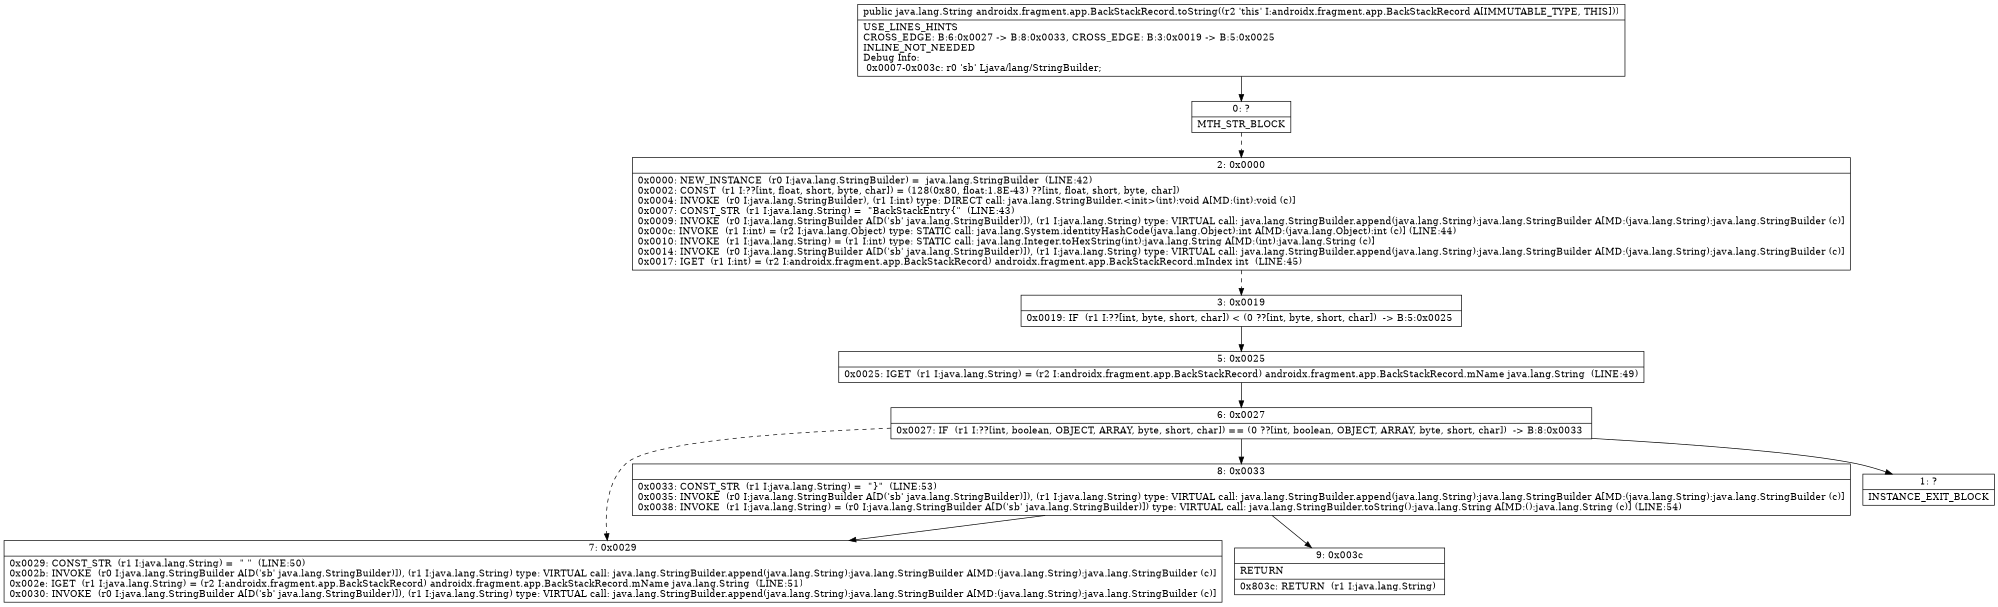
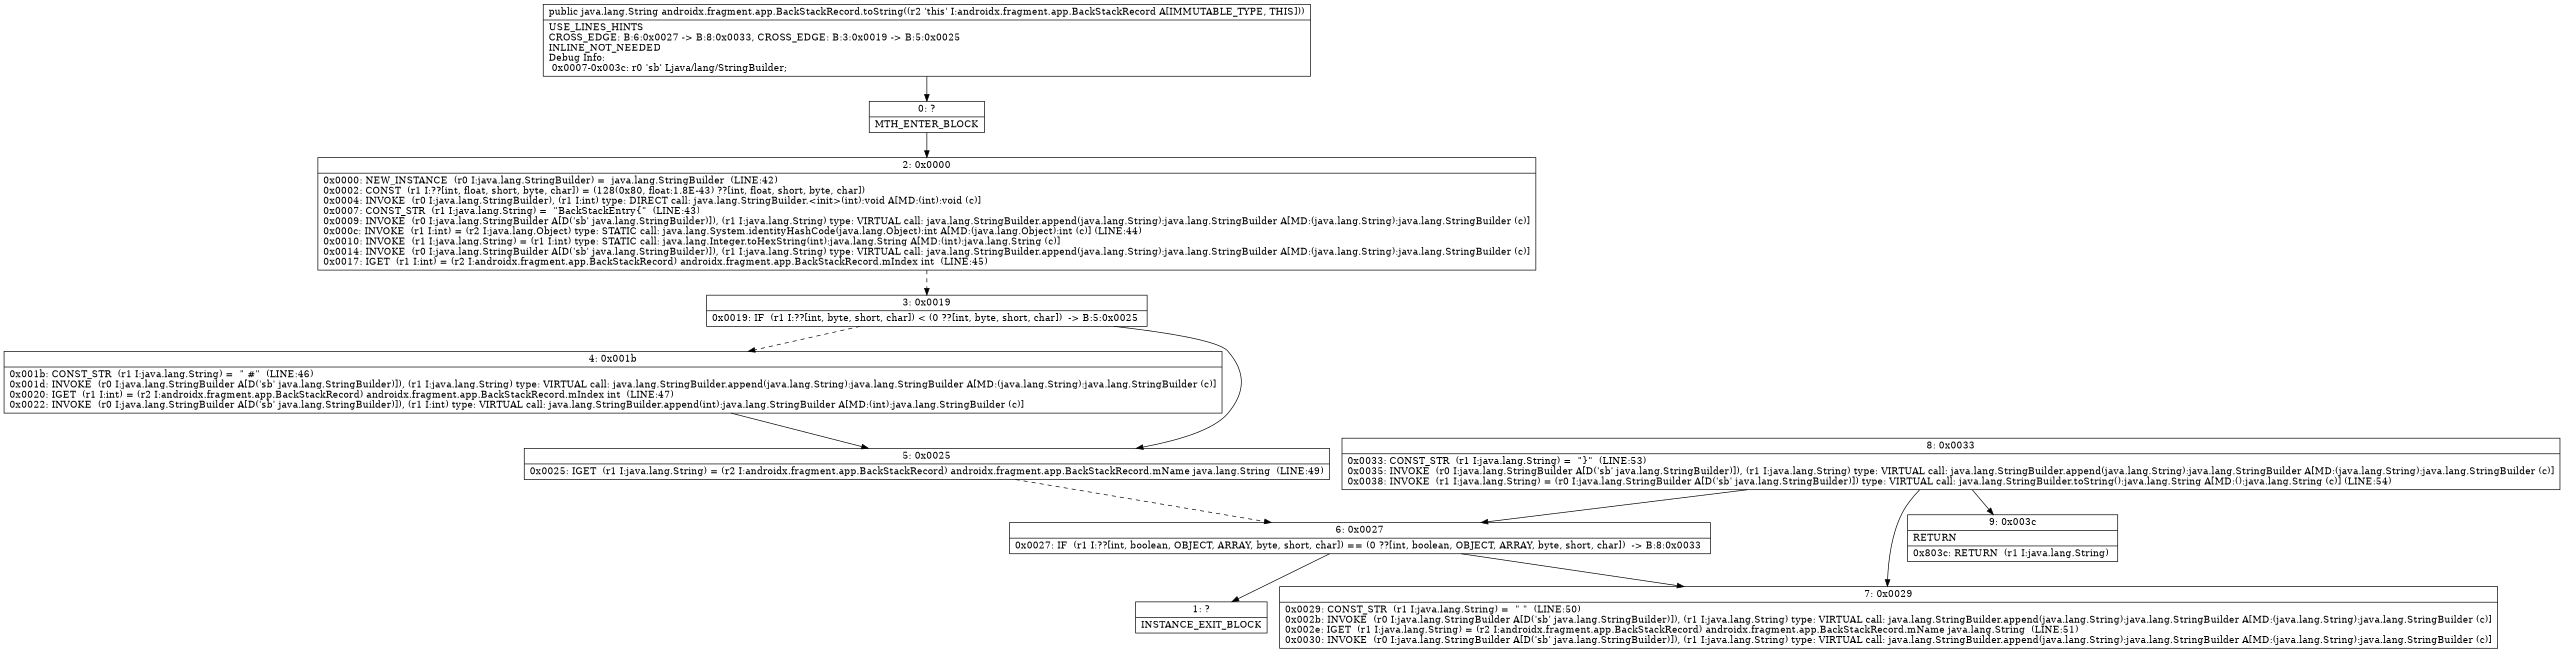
  digraph {
    node [shape=record]
-   n1 [label="{0\:\ ?|MTH_STR_BLOCK\l}"]
+   n1 [label="{0\:\ ?|MTH_ENTER_BLOCK\l}"]
    n2 [label="{2\:\ 0x0000|0x0000: NEW_INSTANCE  (r0 I:java.lang.StringBuilder) =  java.lang.StringBuilder  (LINE:42)\l0x0002: CONST  (r1 I:??[int, float, short, byte, char]) = (128(0x80, float:1.8E\-43) ??[int, float, short, byte, char]) \l0x0004: INVOKE  (r0 I:java.lang.StringBuilder), (r1 I:int) type: DIRECT call: java.lang.StringBuilder.\<init\>(int):void A[MD:(int):void (c)]\l0x0007: CONST_STR  (r1 I:java.lang.String) =  \"BackStackEntry\{\"  (LINE:43)\l0x0009: INVOKE  (r0 I:java.lang.StringBuilder A[D('sb' java.lang.StringBuilder)]), (r1 I:java.lang.String) type: VIRTUAL call: java.lang.StringBuilder.append(java.lang.String):java.lang.StringBuilder A[MD:(java.lang.String):java.lang.StringBuilder (c)]\l0x000c: INVOKE  (r1 I:int) = (r2 I:java.lang.Object) type: STATIC call: java.lang.System.identityHashCode(java.lang.Object):int A[MD:(java.lang.Object):int (c)] (LINE:44)\l0x0010: INVOKE  (r1 I:java.lang.String) = (r1 I:int) type: STATIC call: java.lang.Integer.toHexString(int):java.lang.String A[MD:(int):java.lang.String (c)]\l0x0014: INVOKE  (r0 I:java.lang.StringBuilder A[D('sb' java.lang.StringBuilder)]), (r1 I:java.lang.String) type: VIRTUAL call: java.lang.StringBuilder.append(java.lang.String):java.lang.StringBuilder A[MD:(java.lang.String):java.lang.StringBuilder (c)]\l0x0017: IGET  (r1 I:int) = (r2 I:androidx.fragment.app.BackStackRecord) androidx.fragment.app.BackStackRecord.mIndex int  (LINE:45)\l}"]
    n3 [label="{3\:\ 0x0019|0x0019: IF  (r1 I:??[int, byte, short, char]) \< (0 ??[int, byte, short, char])  \-\> B:5:0x0025 \l}"]
+   n4 [label="{4\:\ 0x001b|0x001b: CONST_STR  (r1 I:java.lang.String) =  \" #\"  (LINE:46)\l0x001d: INVOKE  (r0 I:java.lang.StringBuilder A[D('sb' java.lang.StringBuilder)]), (r1 I:java.lang.String) type: VIRTUAL call: java.lang.StringBuilder.append(java.lang.String):java.lang.StringBuilder A[MD:(java.lang.String):java.lang.StringBuilder (c)]\l0x0020: IGET  (r1 I:int) = (r2 I:androidx.fragment.app.BackStackRecord) androidx.fragment.app.BackStackRecord.mIndex int  (LINE:47)\l0x0022: INVOKE  (r0 I:java.lang.StringBuilder A[D('sb' java.lang.StringBuilder)]), (r1 I:int) type: VIRTUAL call: java.lang.StringBuilder.append(int):java.lang.StringBuilder A[MD:(int):java.lang.StringBuilder (c)]\l}"]
    n5 [label="{5\:\ 0x0025|0x0025: IGET  (r1 I:java.lang.String) = (r2 I:androidx.fragment.app.BackStackRecord) androidx.fragment.app.BackStackRecord.mName java.lang.String  (LINE:49)\l}"]
    n6 [label="{6\:\ 0x0027|0x0027: IF  (r1 I:??[int, boolean, OBJECT, ARRAY, byte, short, char]) == (0 ??[int, boolean, OBJECT, ARRAY, byte, short, char])  \-\> B:8:0x0033 \l}"]
    n7 [label="{7\:\ 0x0029|0x0029: CONST_STR  (r1 I:java.lang.String) =  \" \"  (LINE:50)\l0x002b: INVOKE  (r0 I:java.lang.StringBuilder A[D('sb' java.lang.StringBuilder)]), (r1 I:java.lang.String) type: VIRTUAL call: java.lang.StringBuilder.append(java.lang.String):java.lang.StringBuilder A[MD:(java.lang.String):java.lang.StringBuilder (c)]\l0x002e: IGET  (r1 I:java.lang.String) = (r2 I:androidx.fragment.app.BackStackRecord) androidx.fragment.app.BackStackRecord.mName java.lang.String  (LINE:51)\l0x0030: INVOKE  (r0 I:java.lang.StringBuilder A[D('sb' java.lang.StringBuilder)]), (r1 I:java.lang.String) type: VIRTUAL call: java.lang.StringBuilder.append(java.lang.String):java.lang.StringBuilder A[MD:(java.lang.String):java.lang.StringBuilder (c)]\l}"]
    n8 [label="{8\:\ 0x0033|0x0033: CONST_STR  (r1 I:java.lang.String) =  \"\}\"  (LINE:53)\l0x0035: INVOKE  (r0 I:java.lang.StringBuilder A[D('sb' java.lang.StringBuilder)]), (r1 I:java.lang.String) type: VIRTUAL call: java.lang.StringBuilder.append(java.lang.String):java.lang.StringBuilder A[MD:(java.lang.String):java.lang.StringBuilder (c)]\l0x0038: INVOKE  (r1 I:java.lang.String) = (r0 I:java.lang.StringBuilder A[D('sb' java.lang.StringBuilder)]) type: VIRTUAL call: java.lang.StringBuilder.toString():java.lang.String A[MD:():java.lang.String (c)] (LINE:54)\l}"]
    n9 [label="{1\:\ ?|INSTANCE_EXIT_BLOCK\l}"]
    n10 [label="{9\:\ 0x003c|RETURN\l|0x803c: RETURN  (r1 I:java.lang.String) \l}"]
    n11 [label="{public java.lang.String androidx.fragment.app.BackStackRecord.toString((r2 'this' I:androidx.fragment.app.BackStackRecord A[IMMUTABLE_TYPE, THIS]))  | USE_LINES_HINTS\lCROSS_EDGE: B:6:0x0027 \-\> B:8:0x0033, CROSS_EDGE: B:3:0x0019 \-\> B:5:0x0025\lINLINE_NOT_NEEDED\lDebug Info:\l  0x0007\-0x003c: r0 'sb' Ljava\/lang\/StringBuilder;\l}"]
-   n1 -> n2 [style=dashed]
+   n1 -> n2
    n2 -> n3 [style=dashed]
+   n3 -> n4 [style=dashed]
    n3 -> n5
-   n5 -> n6
-   n6 -> n7 [style=dashed]
-   n6 -> n8
+   n4 -> n5
+   n5 -> n6 [style=dashed]
+   n6 -> n7 [style=solid]
+   n8 -> n6
    n6 -> n9
    n8 -> n7
    n8 -> n10
    n11 -> n1
  }
